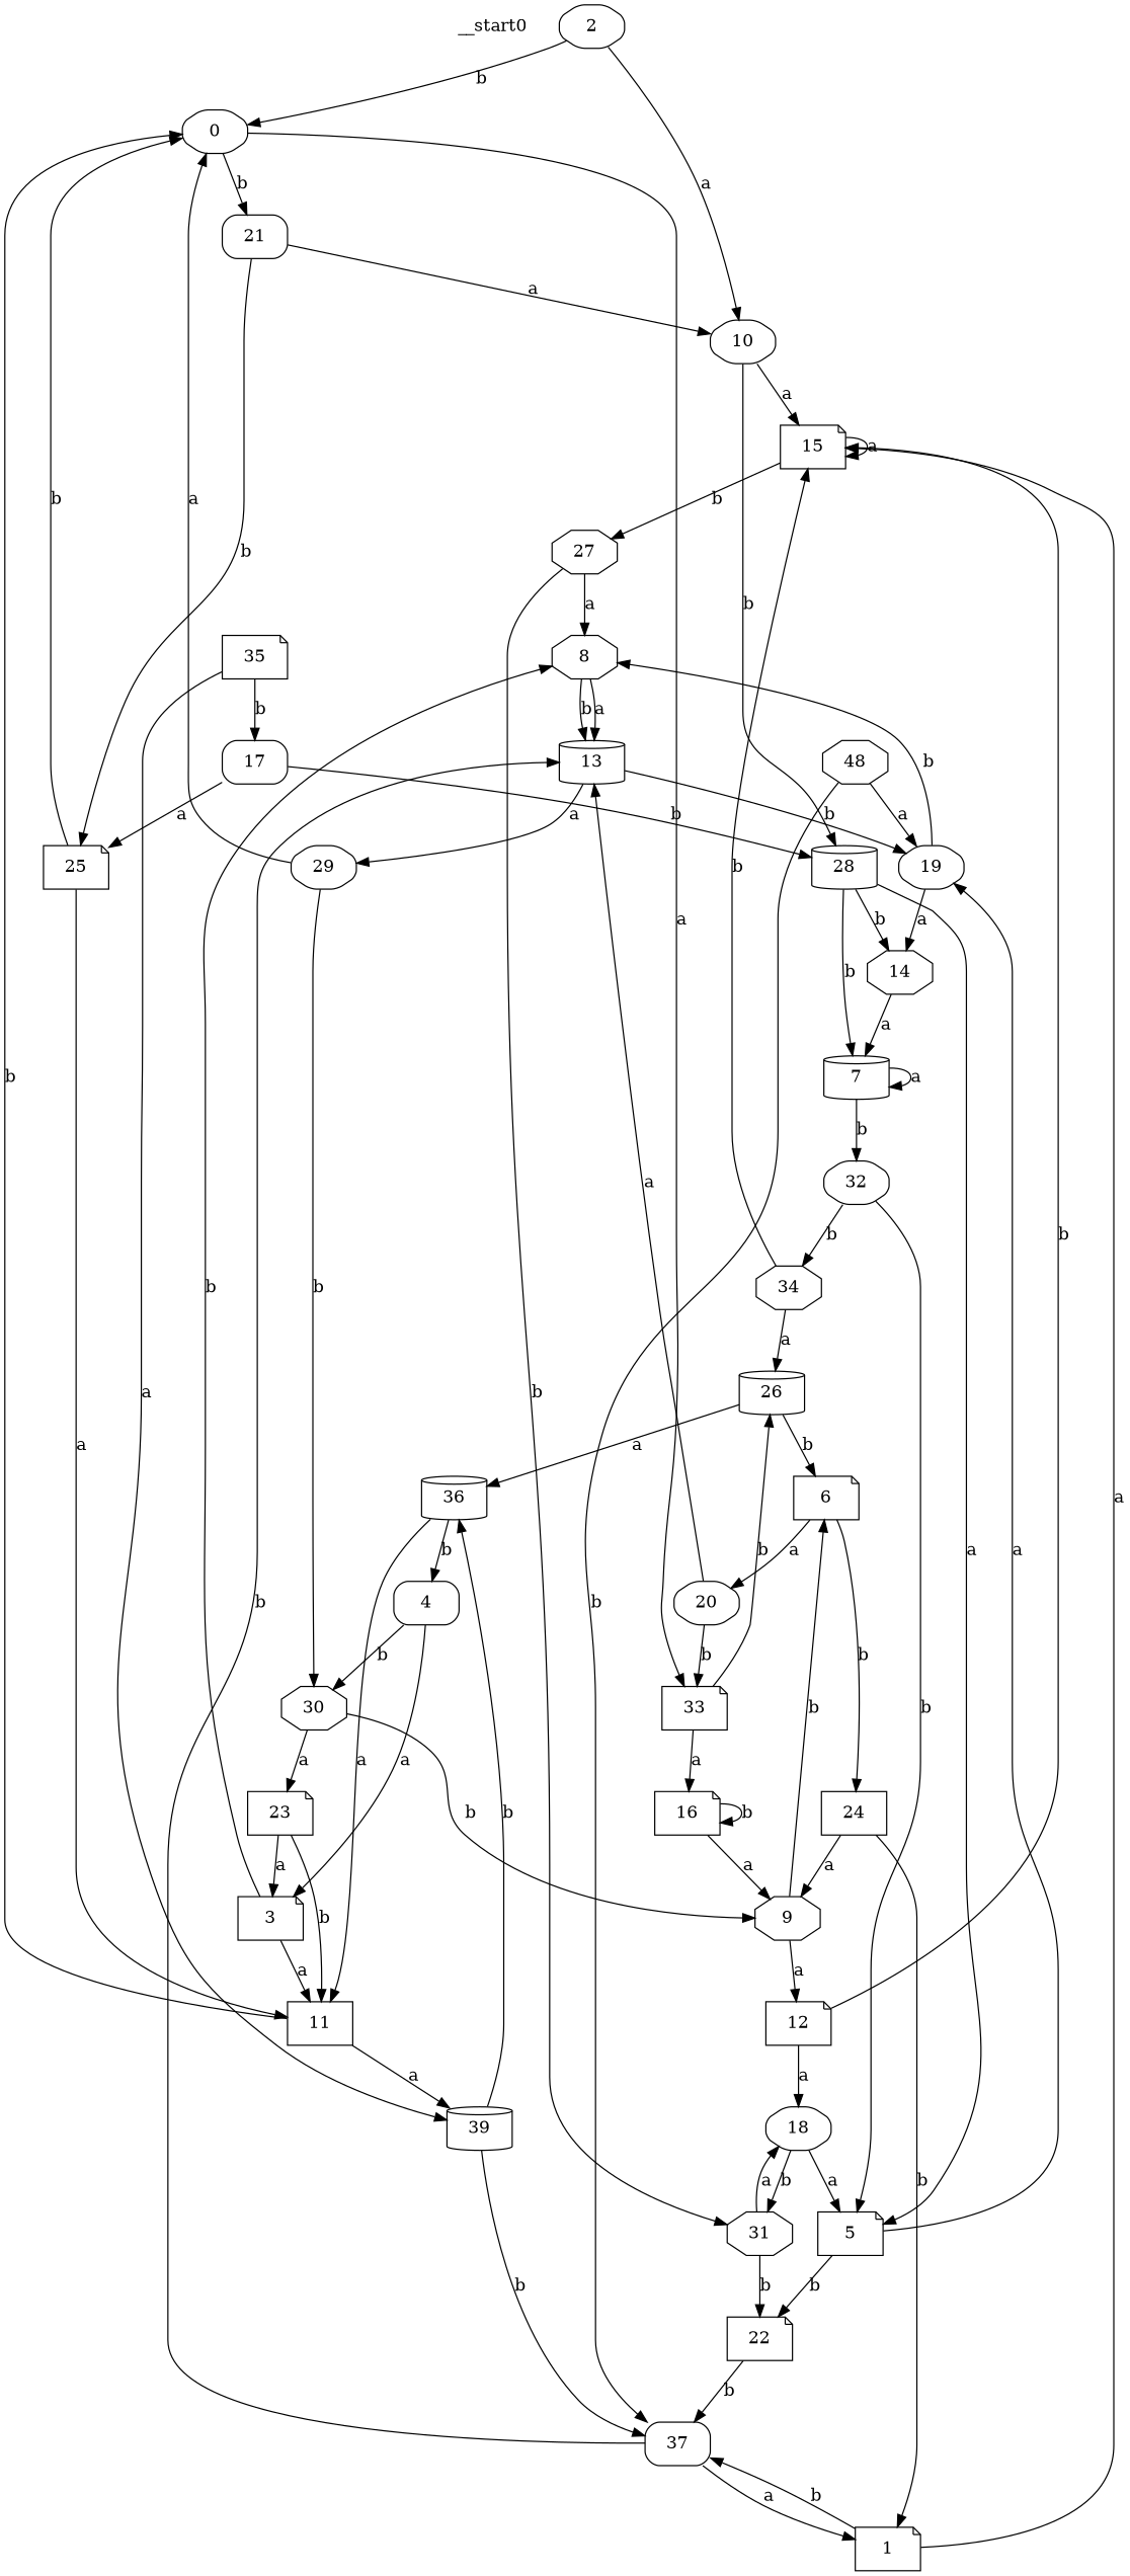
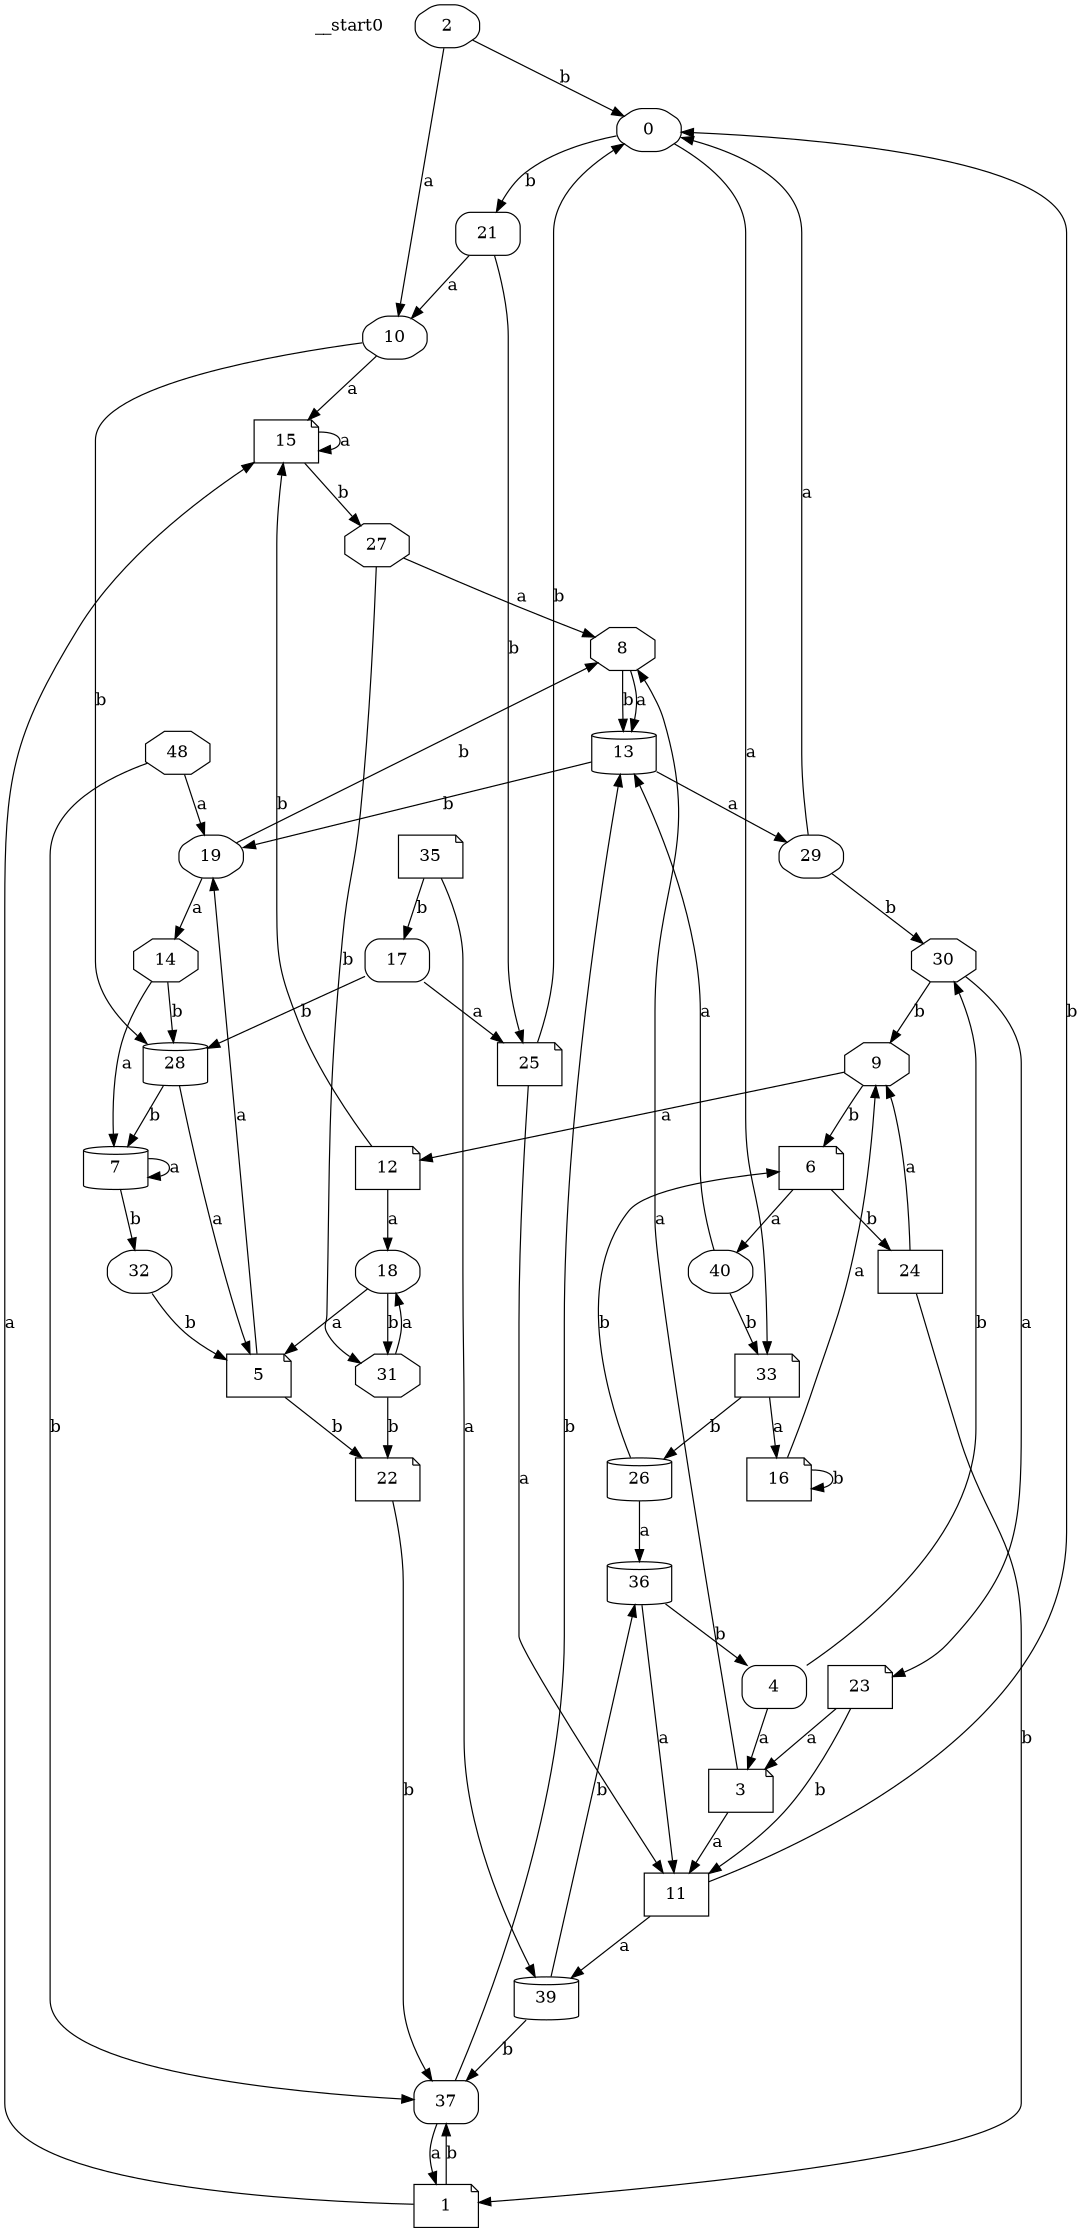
  digraph {
    rankdir=TB
    node [shape=octagon color=black fillcolor=white style="rounded,filled"]
    __start0 [shape=none color="" fillcolor="" style=""]
    n2 [label=0]
    n3 [label=21 shape=box]
    n4 [label=33 shape=note]
    n5 [label=10]
    n6 [label=25 shape=note style=filled]
    n7 [label=16 shape=note style=filled]
    n8 [label=26 shape=cylinder style=filled]
    n9 [label=1 shape=note]
    n10 [label=15 shape=note]
    n11 [label=37 shape=box]
    n12 [label=27 style=filled]
    n13 [label=13 shape=cylinder]
    n14 [label=2]
    n15 [label=28 shape=cylinder]
    n16 [label=3 shape=note]
    n17 [label=8 style=filled]
    n18 [label=11 shape=box style=filled]
    n19 [label=39 shape=cylinder style=filled]
    n20 [label=4 shape=box]
    n21 [label=30 style=filled]
    n22 [label=9 style=filled]
    n23 [label=23 shape=note]
    n24 [label=5 shape=note]
    n25 [label=19]
    n26 [label=22 shape=note]
    n27 [label=14 style=filled]
    n28 [label=6 shape=note style=filled]
    n29 [label=24 shape=box style=filled]
-   n30 [label=20]
+   n30 [label=40]
    n31 [label=7 shape=cylinder]
    n32 [label=32]
-   n33 [label=34 style=filled]
    n34 [label=29]
    n35 [label=12 shape=note style=filled]
    n36 [label=18]
    n37 [label=36 shape=cylinder style=filled]
    n38 [label=31 style=filled]
    n39 [label=17 shape=box]
    n40 [label=35 shape=note]
    n41 [label=48 style=filled]
    n2 -> n3 [label=b]
    n2 -> n4 [label=a]
    n3 -> n5 [label=a]
    n3 -> n6 [label=b]
    n4 -> n7 [label=a]
    n4 -> n8 [label=b]
    n5 -> n10 [label=a]
    n5 -> n15 [label=b]
    n6 -> n2 [label=b]
    n6 -> n18 [label=a]
    n7 -> n7 [label=b]
    n7 -> n22 [label=a]
    n8 -> n28 [label=b]
    n8 -> n37 [label=a]
    n9 -> n10 [label=a]
    n9 -> n11 [label=b]
    n10 -> n10 [label=a]
    n10 -> n12 [label=b]
    n11 -> n9 [label=a]
    n11 -> n13 [label=b]
    n12 -> n17 [label=a]
    n12 -> n38 [label=b]
    n13 -> n25 [label=b]
    n13 -> n34 [label=a]
    n14 -> n2 [label=b]
    n14 -> n5 [label=a]
    n15 -> n24 [label=a]
    n15 -> n31 [label=b]
-   n16 -> n17 [label=b]
+   n16 -> n17 [label=a]
    n16 -> n18 [label=a]
    n17 -> n13 [label=a]
    n17 -> n13 [label=b]
    n18 -> n2 [label=b]
    n18 -> n19 [label=a]
    n19 -> n11 [label=b]
    n19 -> n37 [label=b]
    n20 -> n16 [label=a]
    n20 -> n21 [label=b]
    n21 -> n22 [label=b]
    n21 -> n23 [label=a]
    n22 -> n28 [label=b]
    n22 -> n35 [label=a]
    n23 -> n16 [label=a]
    n23 -> n18 [label=b]
    n24 -> n25 [label=a]
    n24 -> n26 [label=b]
    n25 -> n17 [label=b]
    n25 -> n27 [label=a]
    n26 -> n11 [label=b]
-   n15 -> n27 [label=b]
+   n27 -> n15 [label=b]
    n27 -> n31 [label=a]
    n28 -> n29 [label=b]
    n28 -> n30 [label=a]
    n29 -> n9 [label=b]
    n29 -> n22 [label=a]
    n30 -> n4 [label=b]
    n30 -> n13 [label=a]
    n31 -> n31 [label=a]
    n31 -> n32 [label=b]
    n32 -> n24 [label=b]
-   n32 -> n33 [label=b]
-   n33 -> n8 [label=a]
-   n33 -> n10 [label=b]
    n34 -> n2 [label=a]
    n34 -> n21 [label=b]
    n35 -> n10 [label=b]
    n35 -> n36 [label=a]
    n36 -> n24 [label=a]
    n36 -> n38 [label=b]
    n37 -> n18 [label=a]
    n37 -> n20 [label=b]
    n38 -> n26 [label=b]
    n38 -> n36 [label=a]
    n39 -> n6 [label=a]
    n39 -> n15 [label=b]
    n40 -> n19 [label=a]
    n40 -> n39 [label=b]
    n41 -> n11 [label=b]
    n41 -> n25 [label=a]
  }
